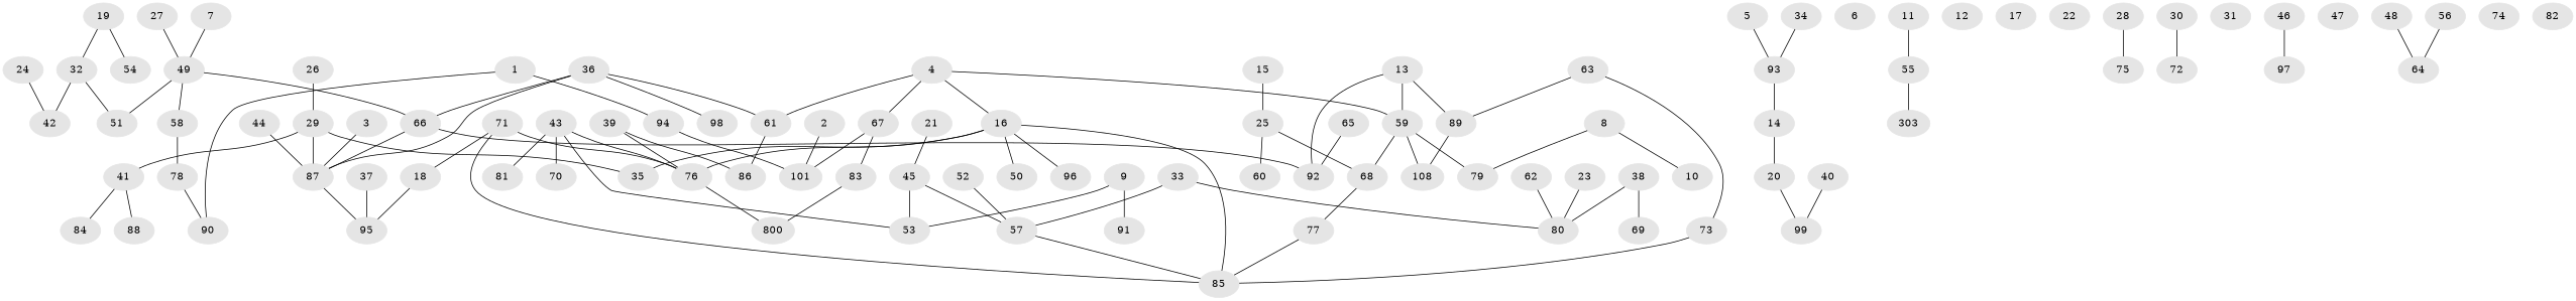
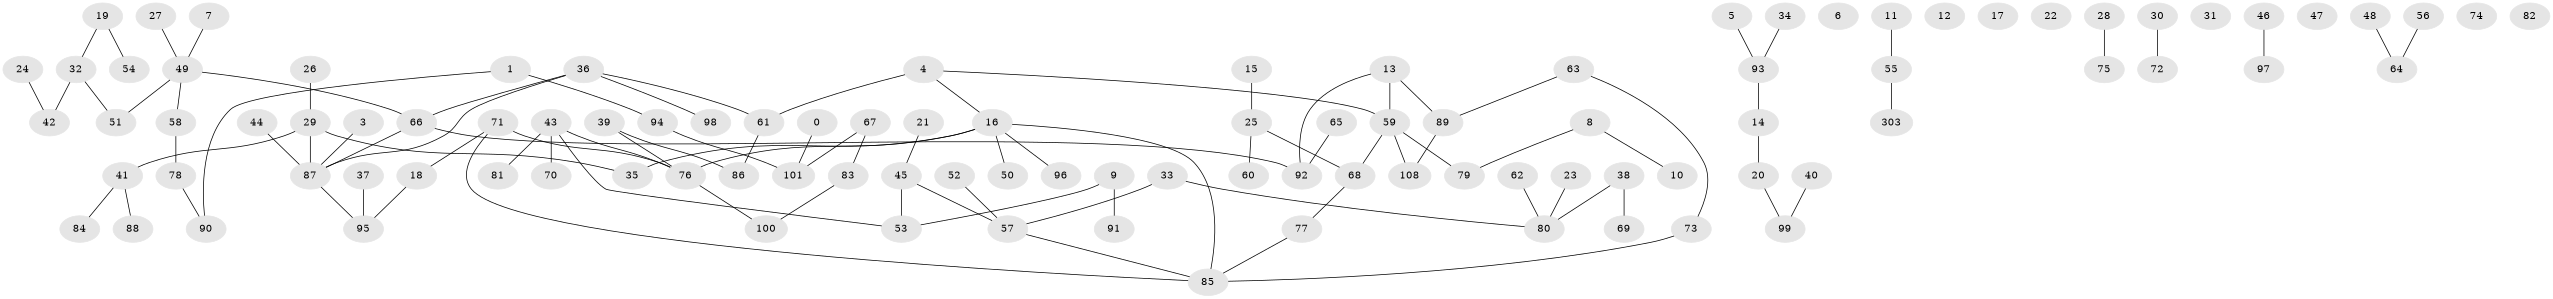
  graph {
    node [color=gray90 style=filled]
    1
    90
    94
    101
-   2
+   2 [label=0]
    3
    87
    95
    4
    16
    59
    61
    67
    35
    50
    76
    85
    96
    79
    68
    n21 [label=108]
    86
    83
    5
    93
    14
    6
    7
    49
    51
    66
    58
    8
    10
    9
    53
    91
    18
    11
    55
    n41 [label=303]
    12
    13
    89
    92
    20
    99
    15
    25
    60
    77
-   100 [label=800]
+   100
    17
    19
    32
    54
    42
    21
    45
    57
    22
    23
    80
    24
    26
    29
    41
    27
    28
    75
    84
    88
    30
    72
    31
    33
    34
    36
    98
    37
    38
    69
    39
    40
    43
    70
    81
    44
    46
    97
    47
    48
    64
    78
    52
    56
    62
    63
    73
    65
    71
    74
    82
    1 -- 90
    1 -- 94
    94 -- 101
    2 -- 101
    3 -- 87
    87 -- 95
    4 -- 16
    4 -- 59
    4 -- 61
-   4 -- 67
    16 -- 35
    16 -- 50
    16 -- 76
    16 -- 85
    16 -- 96
    59 -- 79
    59 -- 68
    59 -- n21
    61 -- 86
    67 -- 101
    67 -- 83
    76 -- 100
    68 -- 77
    83 -- 100
    5 -- 93
    93 -- 14
    14 -- 20
    7 -- 49
    49 -- 51
    49 -- 66
    49 -- 58
    66 -- 87
    66 -- 92
    58 -- 78
    8 -- 79
    8 -- 10
    9 -- 53
    9 -- 91
    18 -- 95
    11 -- 55
    55 -- n41
    13 -- 59
    13 -- 89
    13 -- 92
    89 -- n21
    20 -- 99
    15 -- 25
    25 -- 68
    25 -- 60
    77 -- 85
    19 -- 32
    19 -- 54
    32 -- 51
    32 -- 42
    21 -- 45
    45 -- 53
    45 -- 57
    57 -- 85
    23 -- 80
    24 -- 42
    26 -- 29
    29 -- 87
    29 -- 35
    29 -- 41
    41 -- 84
    41 -- 88
    27 -- 49
    28 -- 75
    30 -- 72
    33 -- 57
    33 -- 80
    34 -- 93
    36 -- 87
    36 -- 61
    36 -- 66
    36 -- 98
    37 -- 95
    38 -- 80
    38 -- 69
    39 -- 76
    39 -- 86
    40 -- 99
    43 -- 76
    43 -- 53
    43 -- 70
    43 -- 81
    44 -- 87
    46 -- 97
    48 -- 64
    78 -- 90
    52 -- 57
    56 -- 64
    62 -- 80
    63 -- 89
    63 -- 73
    73 -- 85
    65 -- 92
    71 -- 76
    71 -- 85
    71 -- 18
  }
